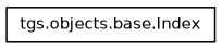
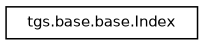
  digraph {
    rankdir=LR
-   n1 [color=black fillcolor=white fontname=Helvetica fontsize=10 height=0.2 label="tgs.objects.base.Index" shape=record style=filled width=0.4]
+   n1 [color=black fillcolor=white fontname=Helvetica fontsize=10 height=0.2 label="tgs.base.base.Index" shape=record style=filled width=0.4]
  }
